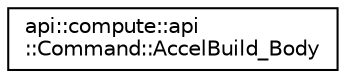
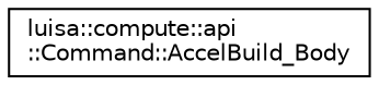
  digraph {
    rankdir=LR
-   n1 [color=black fillcolor=white fontname=Helvetica fontsize=10 height=0.2 label="api::compute::api\l::Command::AccelBuild_Body" shape=box style=filled width=0.4]
+   n1 [color=black fillcolor=white fontname=Helvetica fontsize=10 height=0.2 label="luisa::compute::api\l::Command::AccelBuild_Body" shape=box style=filled width=0.4]
  }
